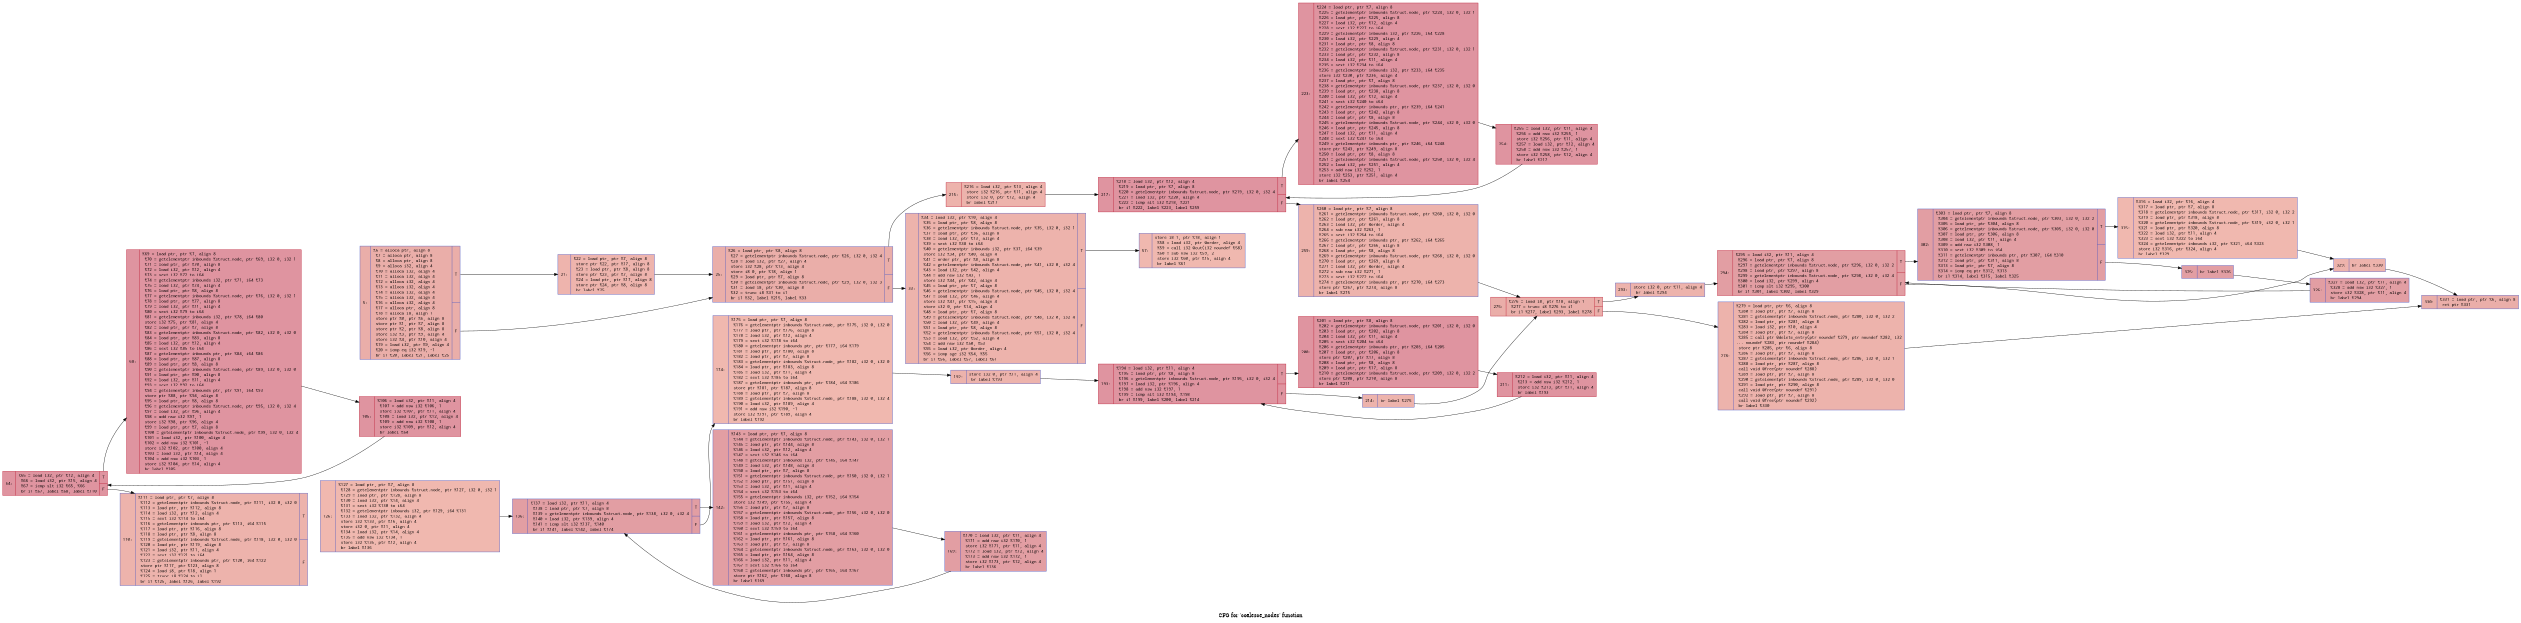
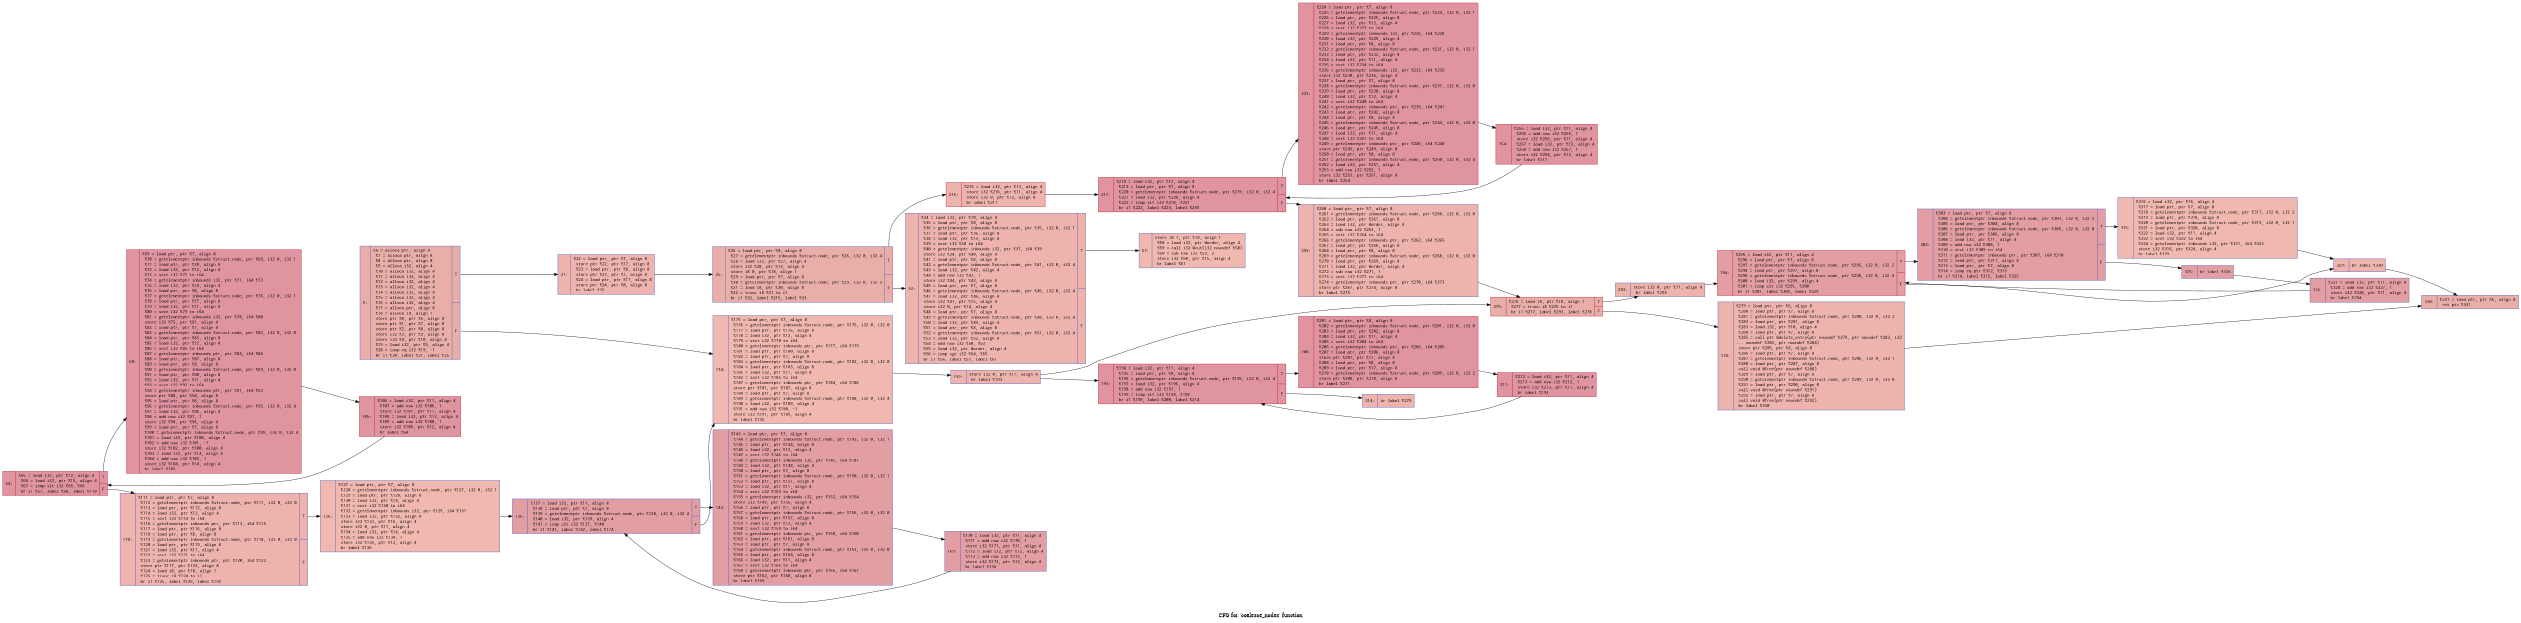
  digraph {
    label="CFG for 'coalesce_nodes' function"
    rankdir=LR
    node [color="#3d50c3ff" fillcolor="#d6524470" fontname=Courier shape=record style=filled]
    n1 [fillcolor="#d0473d70" label="{5:\l|  %6 = alloca ptr, align 8\l  %7 = alloca ptr, align 8\l  %8 = alloca ptr, align 8\l  %9 = alloca i32, align 4\l  %10 = alloca i32, align 4\l  %11 = alloca i32, align 4\l  %12 = alloca i32, align 4\l  %13 = alloca i32, align 4\l  %14 = alloca i32, align 4\l  %15 = alloca i32, align 4\l  %16 = alloca i32, align 4\l  %17 = alloca ptr, align 8\l  %18 = alloca i8, align 1\l  store ptr %0, ptr %6, align 8\l  store ptr %1, ptr %7, align 8\l  store ptr %2, ptr %8, align 8\l  store i32 %3, ptr %9, align 4\l  store i32 %4, ptr %10, align 4\l  %19 = load i32, ptr %9, align 4\l  %20 = icmp eq i32 %19, -1\l  br i1 %20, label %21, label %25\l|{<s0>T|<s1>F}}"]
    n2 [fillcolor="#d8564670" label="{21:\l|  %22 = load ptr, ptr %7, align 8\l  store ptr %22, ptr %17, align 8\l  %23 = load ptr, ptr %8, align 8\l  store ptr %23, ptr %7, align 8\l  %24 = load ptr, ptr %17, align 8\l  store ptr %24, ptr %8, align 8\l  br label %25\l}"]
    n3 [fillcolor="#d0473d70" label="{25:\l|  %26 = load ptr, ptr %8, align 8\l  %27 = getelementptr inbounds %struct.node, ptr %26, i32 0, i32 4\l  %28 = load i32, ptr %27, align 4\l  store i32 %28, ptr %13, align 4\l  store i8 0, ptr %18, align 1\l  %29 = load ptr, ptr %7, align 8\l  %30 = getelementptr inbounds %struct.node, ptr %29, i32 0, i32 3\l  %31 = load i8, ptr %30, align 8\l  %32 = trunc i8 %31 to i1\l  br i1 %32, label %215, label %33\l|{<s0>T|<s1>F}}"]
    n4 [color="#b70d28ff" label="{215:\l|  %216 = load i32, ptr %13, align 4\l  store i32 %216, ptr %11, align 4\l  store i32 0, ptr %12, align 4\l  br label %217\l}"]
-   n5 [label="{33:\l|  %34 = load i32, ptr %10, align 4\l  %35 = load ptr, ptr %8, align 8\l  %36 = getelementptr inbounds %struct.node, ptr %35, i32 0, i32 1\l  %37 = load ptr, ptr %36, align 8\l  %38 = load i32, ptr %13, align 4\l  %39 = sext i32 %38 to i64\l  %40 = getelementptr inbounds i32, ptr %37, i64 %39\l  store i32 %34, ptr %40, align 4\l  %41 = order ptr, ptr %8, align 8\l  %42 = getelementptr inbounds %struct.node, ptr %41, i32 0, i32 4\l  %43 = load i32, ptr %42, align 4\l  %44 = add nsw i32 %43, 1\l  store i32 %44, ptr %42, align 4\l  %45 = load ptr, ptr %7, align 8\l  %46 = getelementptr inbounds %struct.node, ptr %45, i32 0, i32 4\l  %47 = load i32, ptr %46, align 4\l  store i32 %47, ptr %15, align 4\l  store i32 0, ptr %14, align 4\l  %48 = load ptr, ptr %7, align 8\l  %49 = getelementptr inbounds %struct.node, ptr %48, i32 0, i32 4\l  %50 = load i32, ptr %49, align 4\l  %51 = load ptr, ptr %8, align 8\l  %52 = getelementptr inbounds %struct.node, ptr %51, i32 0, i32 4\l  %53 = load i32, ptr %52, align 4\l  %54 = add nsw i32 %50, %53\l  %55 = load i32, ptr @order, align 4\l  %56 = icmp sge i32 %54, %55\l  br i1 %56, label %57, label %61\l|{<s0>T|<s1>F}}"]
+   n5 [label="{33:\l|  %34 = load i32, ptr %10, align 4\l  %35 = load ptr, ptr %8, align 8\l  %36 = getelementptr inbounds %struct.node, ptr %35, i32 0, i32 1\l  %37 = load ptr, ptr %36, align 8\l  %38 = load i32, ptr %13, align 4\l  %39 = sext i32 %38 to i64\l  %40 = getelementptr inbounds i32, ptr %37, i64 %39\l  store i32 %34, ptr %40, align 4\l  %41 = load ptr, ptr %8, align 8\l  %42 = getelementptr inbounds %struct.node, ptr %41, i32 0, i32 4\l  %43 = load i32, ptr %42, align 4\l  %44 = add nsw i32 %43, 1\l  store i32 %44, ptr %42, align 4\l  %45 = load ptr, ptr %7, align 8\l  %46 = getelementptr inbounds %struct.node, ptr %45, i32 0, i32 4\l  %47 = load i32, ptr %46, align 4\l  store i32 %47, ptr %15, align 4\l  store i32 0, ptr %14, align 4\l  %48 = load ptr, ptr %7, align 8\l  %49 = getelementptr inbounds %struct.node, ptr %48, i32 0, i32 4\l  %50 = load i32, ptr %49, align 4\l  %51 = load ptr, ptr %8, align 8\l  %52 = getelementptr inbounds %struct.node, ptr %51, i32 0, i32 4\l  %53 = load i32, ptr %52, align 4\l  %54 = add nsw i32 %50, %53\l  %55 = load i32, ptr @order, align 4\l  %56 = icmp sge i32 %54, %55\l  br i1 %56, label %57, label %61\l|{<s0>T|<s1>F}}"]
    n6 [color="#b70d28ff" fillcolor="#b70d2870" label="{217:\l|  %218 = load i32, ptr %12, align 4\l  %219 = load ptr, ptr %7, align 8\l  %220 = getelementptr inbounds %struct.node, ptr %219, i32 0, i32 4\l  %221 = load i32, ptr %220, align 4\l  %222 = icmp slt i32 %218, %221\l  br i1 %222, label %223, label %259\l|{<s0>T|<s1>F}}"]
    n7 [fillcolor="#dc5d4a70" label="{57:\l|  store i8 1, ptr %18, align 1\l  %58 = load i32, ptr @order, align 4\l  %59 = call i32 @cut(i32 noundef %58)\l  %60 = sub nsw i32 %59, 2\l  store i32 %60, ptr %15, align 4\l  br label %61\l}"]
    n8 [color="#b70d28ff" fillcolor="#b70d2870" label="{223:\l|  %224 = load ptr, ptr %7, align 8\l  %225 = getelementptr inbounds %struct.node, ptr %224, i32 0, i32 1\l  %226 = load ptr, ptr %225, align 8\l  %227 = load i32, ptr %12, align 4\l  %228 = sext i32 %227 to i64\l  %229 = getelementptr inbounds i32, ptr %226, i64 %228\l  %230 = load i32, ptr %229, align 4\l  %231 = load ptr, ptr %8, align 8\l  %232 = getelementptr inbounds %struct.node, ptr %231, i32 0, i32 1\l  %233 = load ptr, ptr %232, align 8\l  %234 = load i32, ptr %11, align 4\l  %235 = sext i32 %234 to i64\l  %236 = getelementptr inbounds i32, ptr %233, i64 %235\l  store i32 %230, ptr %236, align 4\l  %237 = load ptr, ptr %7, align 8\l  %238 = getelementptr inbounds %struct.node, ptr %237, i32 0, i32 0\l  %239 = load ptr, ptr %238, align 8\l  %240 = load i32, ptr %12, align 4\l  %241 = sext i32 %240 to i64\l  %242 = getelementptr inbounds ptr, ptr %239, i64 %241\l  %243 = load ptr, ptr %242, align 8\l  %244 = load ptr, ptr %8, align 8\l  %245 = getelementptr inbounds %struct.node, ptr %244, i32 0, i32 0\l  %246 = load ptr, ptr %245, align 8\l  %247 = load i32, ptr %11, align 4\l  %248 = sext i32 %247 to i64\l  %249 = getelementptr inbounds ptr, ptr %246, i64 %248\l  store ptr %243, ptr %249, align 8\l  %250 = load ptr, ptr %8, align 8\l  %251 = getelementptr inbounds %struct.node, ptr %250, i32 0, i32 4\l  %252 = load i32, ptr %251, align 4\l  %253 = add nsw i32 %252, 1\l  store i32 %253, ptr %251, align 4\l  br label %254\l}"]
    n9 [label="{259:\l|  %260 = load ptr, ptr %7, align 8\l  %261 = getelementptr inbounds %struct.node, ptr %260, i32 0, i32 0\l  %262 = load ptr, ptr %261, align 8\l  %263 = load i32, ptr @order, align 4\l  %264 = sub nsw i32 %263, 1\l  %265 = sext i32 %264 to i64\l  %266 = getelementptr inbounds ptr, ptr %262, i64 %265\l  %267 = load ptr, ptr %266, align 8\l  %268 = load ptr, ptr %8, align 8\l  %269 = getelementptr inbounds %struct.node, ptr %268, i32 0, i32 0\l  %270 = load ptr, ptr %269, align 8\l  %271 = load i32, ptr @order, align 4\l  %272 = sub nsw i32 %271, 1\l  %273 = sext i32 %272 to i64\l  %274 = getelementptr inbounds ptr, ptr %270, i64 %273\l  store ptr %267, ptr %274, align 8\l  br label %275\l}"]
    n10 [color="#b70d28ff" fillcolor="#b70d2870" label="{64:\l|  %65 = load i32, ptr %12, align 4\l  %66 = load i32, ptr %15, align 4\l  %67 = icmp slt i32 %65, %66\l  br i1 %67, label %68, label %110\l|{<s0>T|<s1>F}}"]
    n11 [color="#b70d28ff" fillcolor="#b70d2870" label="{68:\l|  %69 = load ptr, ptr %7, align 8\l  %70 = getelementptr inbounds %struct.node, ptr %69, i32 0, i32 1\l  %71 = load ptr, ptr %70, align 8\l  %72 = load i32, ptr %12, align 4\l  %73 = sext i32 %72 to i64\l  %74 = getelementptr inbounds i32, ptr %71, i64 %73\l  %75 = load i32, ptr %74, align 4\l  %76 = load ptr, ptr %8, align 8\l  %77 = getelementptr inbounds %struct.node, ptr %76, i32 0, i32 1\l  %78 = load ptr, ptr %77, align 8\l  %79 = load i32, ptr %11, align 4\l  %80 = sext i32 %79 to i64\l  %81 = getelementptr inbounds i32, ptr %78, i64 %80\l  store i32 %75, ptr %81, align 4\l  %82 = load ptr, ptr %7, align 8\l  %83 = getelementptr inbounds %struct.node, ptr %82, i32 0, i32 0\l  %84 = load ptr, ptr %83, align 8\l  %85 = load i32, ptr %12, align 4\l  %86 = sext i32 %85 to i64\l  %87 = getelementptr inbounds ptr, ptr %84, i64 %86\l  %88 = load ptr, ptr %87, align 8\l  %89 = load ptr, ptr %8, align 8\l  %90 = getelementptr inbounds %struct.node, ptr %89, i32 0, i32 0\l  %91 = load ptr, ptr %90, align 8\l  %92 = load i32, ptr %11, align 4\l  %93 = sext i32 %92 to i64\l  %94 = getelementptr inbounds ptr, ptr %91, i64 %93\l  store ptr %88, ptr %94, align 8\l  %95 = load ptr, ptr %8, align 8\l  %96 = getelementptr inbounds %struct.node, ptr %95, i32 0, i32 4\l  %97 = load i32, ptr %96, align 4\l  %98 = add nsw i32 %97, 1\l  store i32 %98, ptr %96, align 4\l  %99 = load ptr, ptr %7, align 8\l  %100 = getelementptr inbounds %struct.node, ptr %99, i32 0, i32 4\l  %101 = load i32, ptr %100, align 4\l  %102 = add nsw i32 %101, -1\l  store i32 %102, ptr %100, align 4\l  %103 = load i32, ptr %14, align 4\l  %104 = add nsw i32 %103, 1\l  store i32 %104, ptr %14, align 4\l  br label %105\l}"]
    n12 [label="{110:\l|  %111 = load ptr, ptr %7, align 8\l  %112 = getelementptr inbounds %struct.node, ptr %111, i32 0, i32 0\l  %113 = load ptr, ptr %112, align 8\l  %114 = load i32, ptr %12, align 4\l  %115 = sext i32 %114 to i64\l  %116 = getelementptr inbounds ptr, ptr %113, i64 %115\l  %117 = load ptr, ptr %116, align 8\l  %118 = load ptr, ptr %8, align 8\l  %119 = getelementptr inbounds %struct.node, ptr %118, i32 0, i32 0\l  %120 = load ptr, ptr %119, align 8\l  %121 = load i32, ptr %11, align 4\l  %122 = sext i32 %121 to i64\l  %123 = getelementptr inbounds ptr, ptr %120, i64 %122\l  store ptr %117, ptr %123, align 8\l  %124 = load i8, ptr %18, align 1\l  %125 = trunc i8 %124 to i1\l  br i1 %125, label %126, label %192\l|{<s0>T|<s1>F}}"]
    n13 [color="#b70d28ff" fillcolor="#b70d2870" label="{105:\l|  %106 = load i32, ptr %11, align 4\l  %107 = add nsw i32 %106, 1\l  store i32 %107, ptr %11, align 4\l  %108 = load i32, ptr %12, align 4\l  %109 = add nsw i32 %108, 1\l  store i32 %109, ptr %12, align 4\l  br label %64\l}"]
    n14 [fillcolor="#dc5d4a70" label="{126:\l|  %127 = load ptr, ptr %7, align 8\l  %128 = getelementptr inbounds %struct.node, ptr %127, i32 0, i32 1\l  %129 = load ptr, ptr %128, align 8\l  %130 = load i32, ptr %14, align 4\l  %131 = sext i32 %130 to i64\l  %132 = getelementptr inbounds i32, ptr %129, i64 %131\l  %133 = load i32, ptr %132, align 4\l  store i32 %133, ptr %16, align 4\l  store i32 0, ptr %11, align 4\l  %134 = load i32, ptr %14, align 4\l  %135 = add nsw i32 %134, 1\l  store i32 %135, ptr %12, align 4\l  br label %136\l}"]
    n15 [fillcolor="#be242e70" label="{136:\l|  %137 = load i32, ptr %11, align 4\l  %138 = load ptr, ptr %7, align 8\l  %139 = getelementptr inbounds %struct.node, ptr %138, i32 0, i32 4\l  %140 = load i32, ptr %139, align 4\l  %141 = icmp slt i32 %137, %140\l  br i1 %141, label %142, label %174\l|{<s0>T|<s1>F}}"]
    n16 [label="{192:\l|  store i32 0, ptr %11, align 4\l  br label %193\l}"]
    n17 [color="#b70d28ff" fillcolor="#b70d2870" label="{193:\l|  %194 = load i32, ptr %11, align 4\l  %195 = load ptr, ptr %8, align 8\l  %196 = getelementptr inbounds %struct.node, ptr %195, i32 0, i32 4\l  %197 = load i32, ptr %196, align 4\l  %198 = add nsw i32 %197, 1\l  %199 = icmp slt i32 %194, %198\l  br i1 %199, label %200, label %214\l|{<s0>T|<s1>F}}"]
    n18 [fillcolor="#be242e70" label="{142:\l|  %143 = load ptr, ptr %7, align 8\l  %144 = getelementptr inbounds %struct.node, ptr %143, i32 0, i32 1\l  %145 = load ptr, ptr %144, align 8\l  %146 = load i32, ptr %12, align 4\l  %147 = sext i32 %146 to i64\l  %148 = getelementptr inbounds i32, ptr %145, i64 %147\l  %149 = load i32, ptr %148, align 4\l  %150 = load ptr, ptr %7, align 8\l  %151 = getelementptr inbounds %struct.node, ptr %150, i32 0, i32 1\l  %152 = load ptr, ptr %151, align 8\l  %153 = load i32, ptr %11, align 4\l  %154 = sext i32 %153 to i64\l  %155 = getelementptr inbounds i32, ptr %152, i64 %154\l  store i32 %149, ptr %155, align 4\l  %156 = load ptr, ptr %7, align 8\l  %157 = getelementptr inbounds %struct.node, ptr %156, i32 0, i32 0\l  %158 = load ptr, ptr %157, align 8\l  %159 = load i32, ptr %12, align 4\l  %160 = sext i32 %159 to i64\l  %161 = getelementptr inbounds ptr, ptr %158, i64 %160\l  %162 = load ptr, ptr %161, align 8\l  %163 = load ptr, ptr %7, align 8\l  %164 = getelementptr inbounds %struct.node, ptr %163, i32 0, i32 0\l  %165 = load ptr, ptr %164, align 8\l  %166 = load i32, ptr %11, align 4\l  %167 = sext i32 %166 to i64\l  %168 = getelementptr inbounds ptr, ptr %165, i64 %167\l  store ptr %162, ptr %168, align 8\l  br label %169\l}"]
    n19 [fillcolor="#dc5d4a70" label="{174:\l|  %175 = load ptr, ptr %7, align 8\l  %176 = getelementptr inbounds %struct.node, ptr %175, i32 0, i32 0\l  %177 = load ptr, ptr %176, align 8\l  %178 = load i32, ptr %12, align 4\l  %179 = sext i32 %178 to i64\l  %180 = getelementptr inbounds ptr, ptr %177, i64 %179\l  %181 = load ptr, ptr %180, align 8\l  %182 = load ptr, ptr %7, align 8\l  %183 = getelementptr inbounds %struct.node, ptr %182, i32 0, i32 0\l  %184 = load ptr, ptr %183, align 8\l  %185 = load i32, ptr %11, align 4\l  %182 = sext i32 %185 to i64\l  %187 = getelementptr inbounds ptr, ptr %184, i64 %186\l  store ptr %181, ptr %187, align 8\l  %188 = load ptr, ptr %7, align 8\l  %189 = getelementptr inbounds %struct.node, ptr %188, i32 0, i32 4\l  %190 = load i32, ptr %189, align 4\l  %191 = add nsw i32 %190, -1\l  store i32 %191, ptr %189, align 4\l  br label %192\l}"]
    n20 [color="#b70d28ff" fillcolor="#b70d2870" label="{200:\l|  %201 = load ptr, ptr %8, align 8\l  %202 = getelementptr inbounds %struct.node, ptr %201, i32 0, i32 0\l  %203 = load ptr, ptr %202, align 8\l  %204 = load i32, ptr %11, align 4\l  %205 = sext i32 %204 to i64\l  %206 = getelementptr inbounds ptr, ptr %203, i64 %205\l  %207 = load ptr, ptr %206, align 8\l  store ptr %207, ptr %17, align 8\l  %208 = load ptr, ptr %8, align 8\l  %209 = load ptr, ptr %17, align 8\l  %210 = getelementptr inbounds %struct.node, ptr %209, i32 0, i32 2\l  store ptr %208, ptr %210, align 8\l  br label %211\l}"]
    n21 [label="{214:\l|  br label %275\l}"]
    n22 [fillcolor="#be242e70" label="{169:\l|  %170 = load i32, ptr %11, align 4\l  %171 = add nsw i32 %170, 1\l  store i32 %171, ptr %11, align 4\l  %172 = load i32, ptr %12, align 4\l  %173 = add nsw i32 %172, 1\l  store i32 %173, ptr %12, align 4\l  br label %136\l}"]
    n23 [color="#b70d28ff" fillcolor="#b70d2870" label="{211:\l|  %212 = load i32, ptr %11, align 4\l  %213 = add nsw i32 %212, 1\l  store i32 %213, ptr %11, align 4\l  br label %193\l}"]
    n24 [color="#b70d28ff" fillcolor="#d0473d70" label="{275:\l|  %276 = load i8, ptr %18, align 1\l  %277 = trunc i8 %276 to i1\l  br i1 %277, label %293, label %278\l|{<s0>T|<s1>F}}"]
    n25 [label="{293:\l|  store i32 0, ptr %11, align 4\l  br label %294\l}"]
    n26 [label="{278:\l|  %279 = load ptr, ptr %6, align 8\l  %280 = load ptr, ptr %7, align 8\l  %281 = getelementptr inbounds %struct.node, ptr %280, i32 0, i32 2\l  %282 = load ptr, ptr %281, align 8\l  %283 = load i32, ptr %10, align 4\l  %284 = load ptr, ptr %7, align 8\l  %285 = call ptr @delete_entry(ptr noundef %279, ptr noundef %282, i32\l... noundef %283, ptr noundef %284)\l  store ptr %285, ptr %6, align 8\l  %286 = load ptr, ptr %7, align 8\l  %287 = getelementptr inbounds %struct.node, ptr %286, i32 0, i32 1\l  %288 = load ptr, ptr %287, align 8\l  call void @free(ptr noundef %288)\l  %289 = load ptr, ptr %7, align 8\l  %290 = getelementptr inbounds %struct.node, ptr %289, i32 0, i32 0\l  %291 = load ptr, ptr %290, align 8\l  call void @free(ptr noundef %291)\l  %292 = load ptr, ptr %7, align 8\l  call void @free(ptr noundef %292)\l  br label %330\l}"]
    n27 [color="#b70d28ff" fillcolor="#be242e70" label="{294:\l|  %295 = load i32, ptr %11, align 4\l  %296 = load ptr, ptr %7, align 8\l  %297 = getelementptr inbounds %struct.node, ptr %296, i32 0, i32 2\l  %298 = load ptr, ptr %297, align 8\l  %299 = getelementptr inbounds %struct.node, ptr %298, i32 0, i32 4\l  %300 = load i32, ptr %299, align 4\l  %301 = icmp slt i32 %295, %300\l  br i1 %301, label %302, label %329\l|{<s0>T|<s1>F}}"]
    n28 [fillcolor="#d0473d70" label="{330:\l|  %331 = load ptr, ptr %6, align 8\l  ret ptr %331\l}"]
    n29 [color="#b70d28ff" fillcolor="#b70d2870" label="{254:\l|  %255 = load i32, ptr %11, align 4\l  %256 = add nsw i32 %255, 1\l  store i32 %256, ptr %11, align 4\l  %257 = load i32, ptr %12, align 4\l  %258 = add nsw i32 %257, 1\l  store i32 %258, ptr %12, align 4\l  br label %217\l}"]
    n30 [fillcolor="#be242e70" label="{302:\l|  %303 = load ptr, ptr %7, align 8\l  %304 = getelementptr inbounds %struct.node, ptr %303, i32 0, i32 2\l  %305 = load ptr, ptr %304, align 8\l  %306 = getelementptr inbounds %struct.node, ptr %305, i32 0, i32 0\l  %307 = load ptr, ptr %306, align 8\l  %308 = load i32, ptr %11, align 4\l  %309 = add nsw i32 %308, 1\l  %310 = sext i32 %309 to i64\l  %311 = getelementptr inbounds ptr, ptr %307, i64 %310\l  %312 = load ptr, ptr %311, align 8\l  %313 = load ptr, ptr %7, align 8\l  %314 = icmp eq ptr %312, %313\l  br i1 %314, label %315, label %325\l|{<s0>T|<s1>F}}"]
    n31 [label="{329:\l|  br label %330\l}"]
    n32 [fillcolor="#dc5d4a70" label="{315:\l|  %316 = load i32, ptr %16, align 4\l  %317 = load ptr, ptr %7, align 8\l  %318 = getelementptr inbounds %struct.node, ptr %317, i32 0, i32 2\l  %319 = load ptr, ptr %318, align 8\l  %320 = getelementptr inbounds %struct.node, ptr %319, i32 0, i32 1\l  %321 = load ptr, ptr %320, align 8\l  %322 = load i32, ptr %11, align 4\l  %323 = sext i32 %322 to i64\l  %324 = getelementptr inbounds i32, ptr %321, i64 %323\l  store i32 %316, ptr %324, align 4\l  br label %329\l}"]
    n33 [fillcolor="#be242e70" label="{325:\l|  br label %326\l}"]
    n34 [fillcolor="#be242e70" label="{326:\l|  %327 = load i32, ptr %11, align 4\l  %328 = add nsw i32 %327, 1\l  store i32 %328, ptr %11, align 4\l  br label %294\l}"]
    n1 -> n2 [tailport=s0]
-   n1 -> n3 [tailport=s1]
+   n1 -> n19 [tailport=s1]
    n2 -> n3
    n3 -> n4 [tailport=s0]
    n3 -> n5 [tailport=s1]
    n4 -> n6
    n5 -> n7 [tailport=s0]
    n6 -> n8 [tailport=s0]
    n6 -> n9 [tailport=s1]
    n8 -> n29
    n9 -> n24
    n10 -> n11 [tailport=s0]
    n10 -> n12 [tailport=s1]
    n11 -> n13
+   n12 -> n14 [tailport=s0]
    n13 -> n10
    n14 -> n15
    n15 -> n18 [tailport=s0]
    n15 -> n19 [tailport=s1]
    n16 -> n17
    n17 -> n20 [tailport=s0]
    n17 -> n21 [tailport=s1]
    n18 -> n22
    n19 -> n16
    n20 -> n23
-   n21 -> n24
+   n16 -> n24
    n22 -> n15
    n23 -> n17
    n24 -> n25 [tailport=s0]
    n24 -> n26 [tailport=s1]
    n25 -> n27
    n26 -> n28
    n27 -> n30 [tailport=s0]
    n27 -> n31 [tailport=s1]
    n29 -> n6
    n30 -> n32 [tailport=s0]
    n30 -> n33 [tailport=s1]
    n31 -> n28
    n32 -> n31
    n33 -> n34
    n34 -> n27
  }
